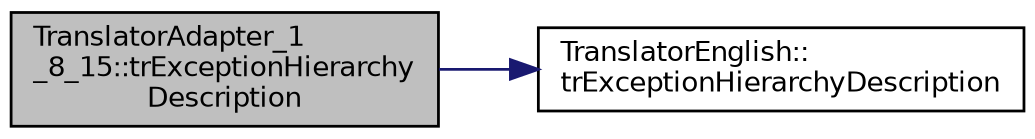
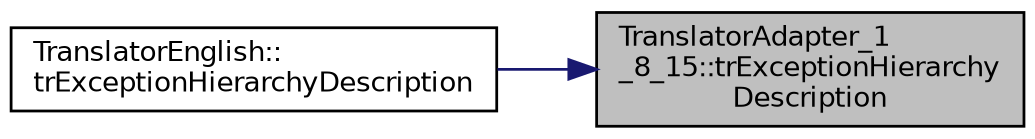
  digraph {
    rankdir=LR
    node [color=black fontname=Helvetica fontsize=10 shape=record style=filled]
    n1 [fillcolor=grey75 fontcolor=black height=0.2 label="TranslatorAdapter_1\l_8_15::trExceptionHierarchy\lDescription" width=0.4]
    n2 [fillcolor=white height=0.2 label="TranslatorEnglish::\ltrExceptionHierarchyDescription" width=0.4]
-   n1 -> n2 [color=midnightblue fontname=Helvetica fontsize=10 labelfontname=Helvetica labelfontsize=10 style=solid]
+   n2 -> n1 [color=midnightblue fontname=Helvetica fontsize=10 labelfontname=Helvetica labelfontsize=10 style=solid]
  }
